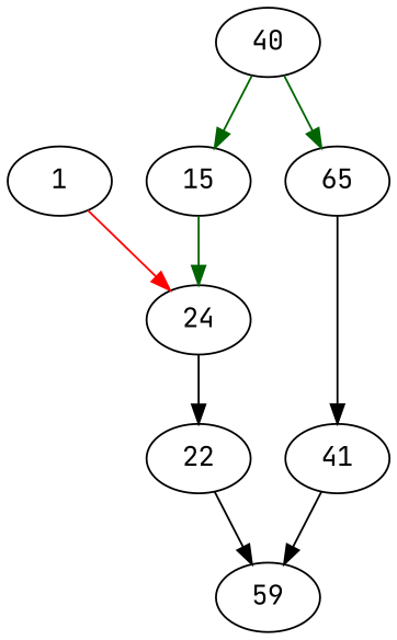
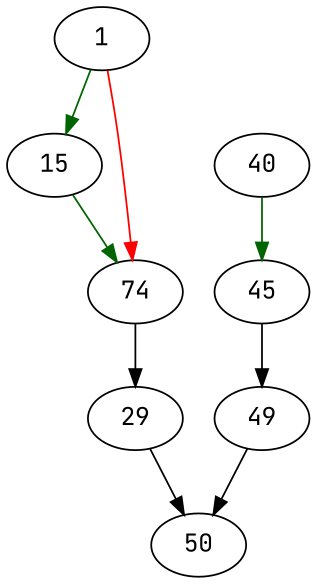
  strict digraph {
    fontname="JetBrains Mono"
    node [fontname="JetBrains Mono"]
    edge [fontname="JetBrains Mono"]
    1 [entry=true]
    15
-   24
+   24 [label=74]
    40
-   45 [label=65]
-   29 [label=22]
-   50 [label=59]
-   49 [label=41]
-   40 -> 15 [color=darkgreen cond=true]
+   45
+   29
+   50
+   49
+   1 -> 15 [color=darkgreen cond=true]
    1 -> 24 [color=red cond=false]
    15 -> 24 [color=darkgreen cond=true]
    24 -> 29
    40 -> 45 [color=darkgreen cond=true]
    45 -> 49
    29 -> 50
    49 -> 50
  }
